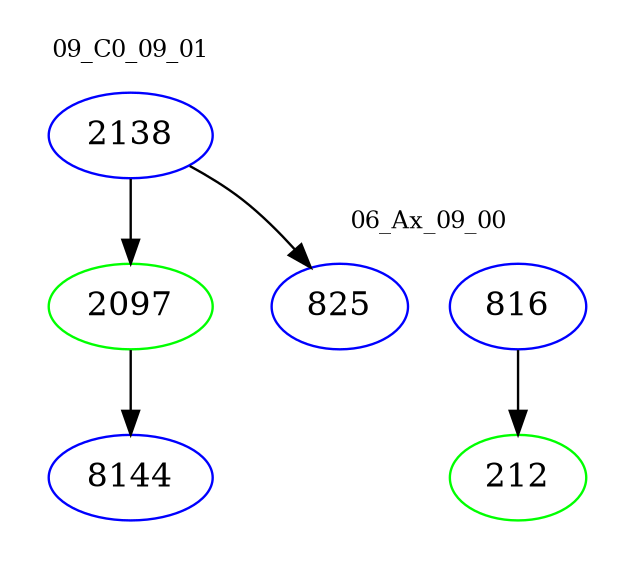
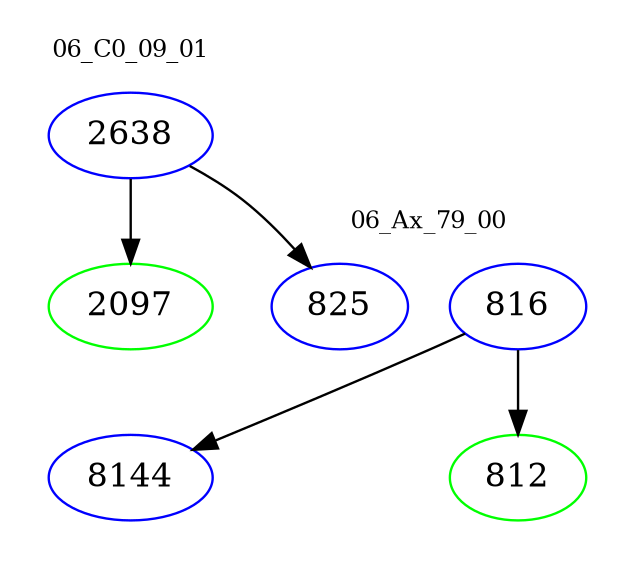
  digraph {
    node [color=blue]
    edge [color=black]
    n1 [label=816]
-   n2 [color=green label=212]
+   n2 [color=green label=812]
    n3 [label=825]
-   n4 [label=2138]
+   n4 [label=2638]
    n5 [color=green label=2097]
    n6 [label=8144]
    subgraph cluster_1 {
      color=white
      fontsize=10
-     label="06_Ax_09_00"
+     label="06_Ax_79_00"
      n1
      n2
      n3
    }
    subgraph cluster_2 {
      color=white
      fontsize=10
-     label="09_C0_09_01"
+     label="06_C0_09_01"
      n4
      n5
      n6
    }
    n1 -> n2
    n4 -> n3
    n4 -> n5
-   n5 -> n6
+   n1 -> n6
  }
